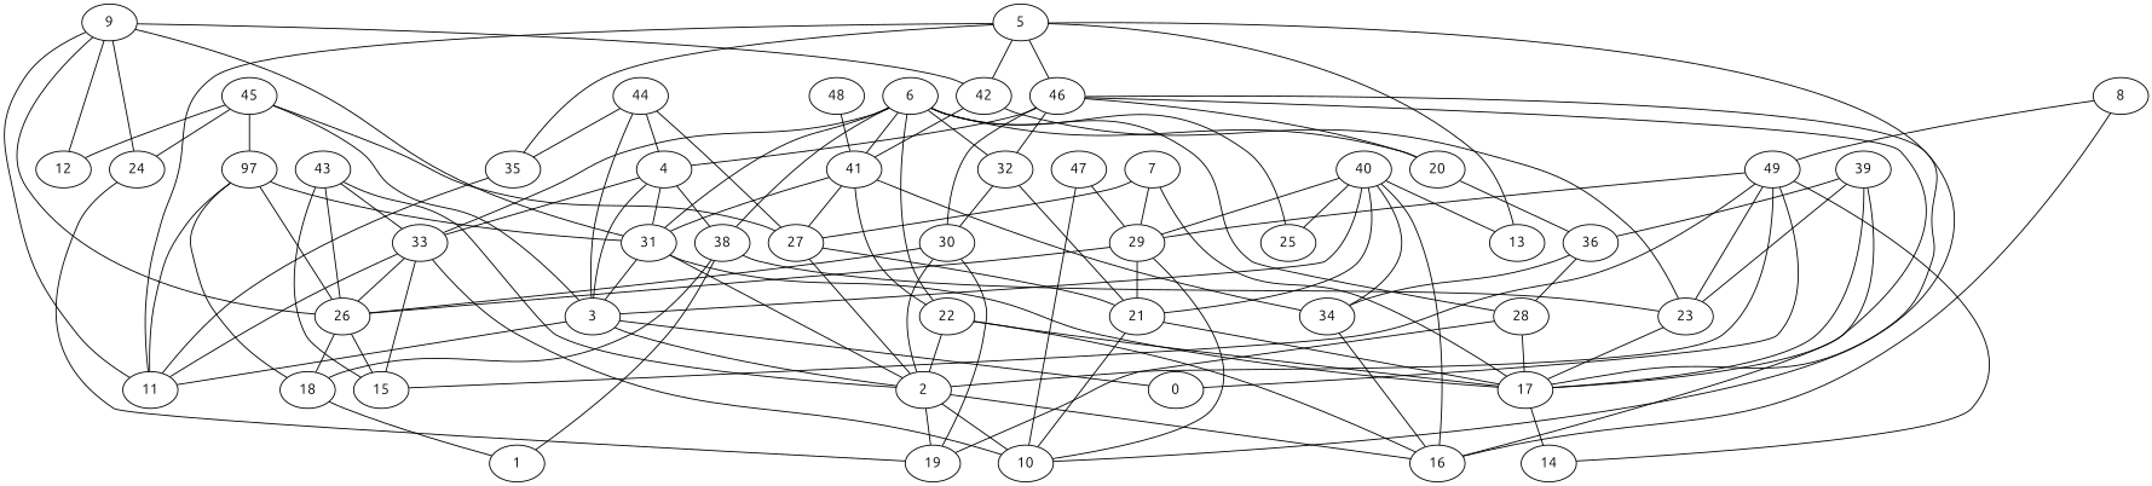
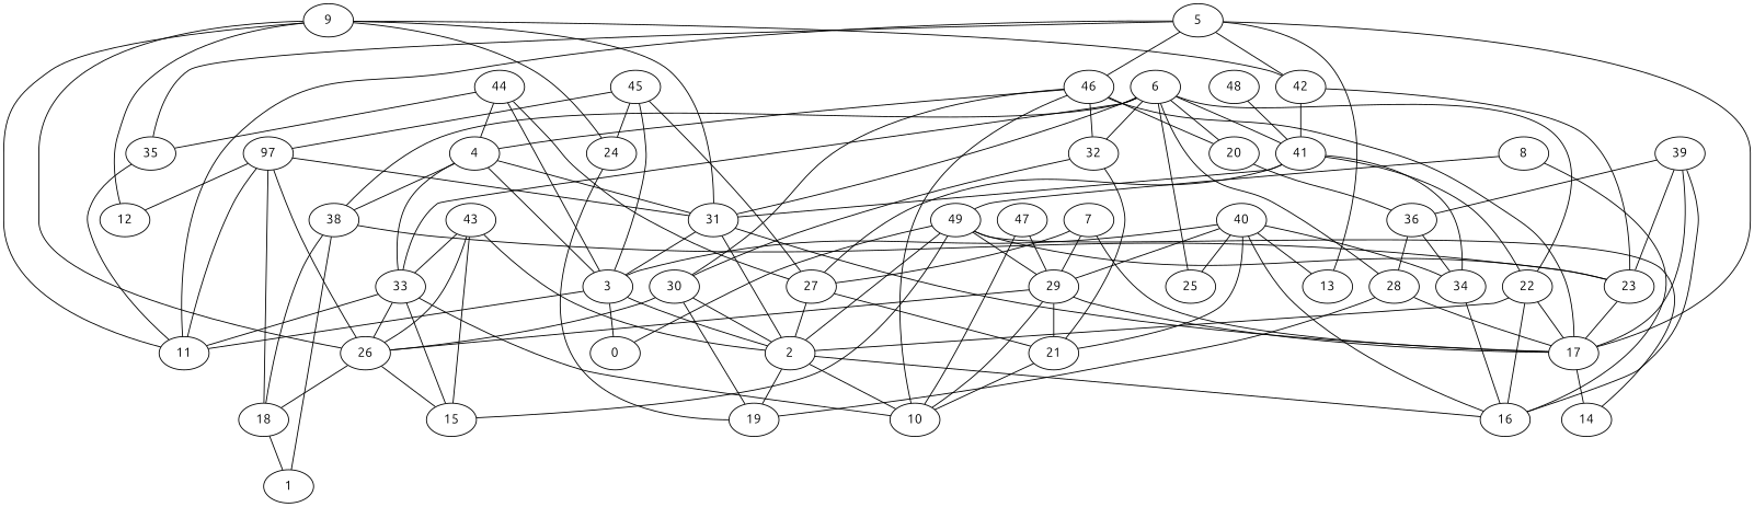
  digraph {
    fontname=Ubuntu
    node [fontname=Ubuntu]
    edge [color=black dir=none fontname=Ubuntu]
    44
    35
    27
    4
    3
    11
    21
    2
    31
    33
    38
    0
    32
    30
    17
    10
    26
    18
    15
    1
    16
    19
    14
    23
    29
    6
    22
    25
    28
    41
    20
    45
    24
    n34 [label=97]
    12
    9
    42
    34
    43
    7
    48
    39
    36
    46
    13
    40
    8
    49
    47
    5
    subgraph sub_1 {
      44
      35
      27
      4
      3
      11
      21
      2
      31
      33
      38
      0
      32
      30
      17
      10
      26
      18
      15
      1
      16
      19
      14
      23
      29
      6
      22
      25
      28
      41
      20
      45
      24
      n34
      12
      9
      42
      34
      43
      7
      48
      39
      36
      46
      13
      40
      8
      49
      47
      5
    }
    44 -> 35
    44 -> 27
    44 -> 4
    44 -> 3
    35 -> 11
    27 -> 21
    27 -> 2
    4 -> 3
    4 -> 31
    4 -> 33
    4 -> 38
    3 -> 11
    3 -> 2
    3 -> 0
-   21 -> 17
+   29 -> 17
    21 -> 10
    2 -> 10
    2 -> 16
    2 -> 19
    31 -> 3
    31 -> 2
    31 -> 17
    33 -> 11
    33 -> 10
    33 -> 26
    33 -> 15
    38 -> 18
    38 -> 1
    38 -> 23
    32 -> 21
    32 -> 30
    30 -> 2
    30 -> 26
    30 -> 19
    17 -> 14
    26 -> 18
    26 -> 15
    18 -> 1
    23 -> 17
    29 -> 21
    29 -> 10
    29 -> 26
    6 -> 31
    6 -> 33
    6 -> 38
    6 -> 32
    6 -> 22
    6 -> 25
    6 -> 28
    6 -> 41
    6 -> 20
    22 -> 2
    22 -> 17
    22 -> 16
    28 -> 17
    28 -> 19
    41 -> 27
    41 -> 31
    41 -> 22
    41 -> 34
    20 -> 36
    45 -> 27
    45 -> 3
    45 -> 24
    45 -> n34
-   45 -> 12
+   n34 -> 12
    24 -> 19
    n34 -> 11
    n34 -> 31
    n34 -> 26
    n34 -> 18
    9 -> 11
    9 -> 31
    9 -> 26
    9 -> 24
    9 -> 12
    9 -> 42
    42 -> 23
    42 -> 41
    34 -> 16
    43 -> 2
    43 -> 33
    43 -> 26
    43 -> 15
    7 -> 27
    7 -> 17
    7 -> 29
    48 -> 41
    39 -> 17
    39 -> 16
    39 -> 23
    39 -> 36
    36 -> 28
    36 -> 34
    46 -> 4
    46 -> 32
    46 -> 30
    46 -> 17
    46 -> 10
    46 -> 20
    40 -> 3
    40 -> 21
    40 -> 16
    40 -> 29
    40 -> 25
    40 -> 34
    40 -> 13
    8 -> 16
    8 -> 49
    49 -> 2
    49 -> 0
    49 -> 15
    49 -> 14
    49 -> 23
    49 -> 29
    47 -> 10
    47 -> 29
    5 -> 35
    5 -> 11
    5 -> 17
    5 -> 42
    5 -> 46
    5 -> 13
  }
